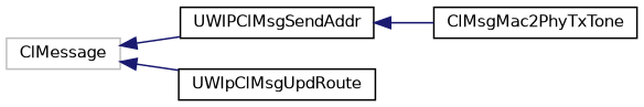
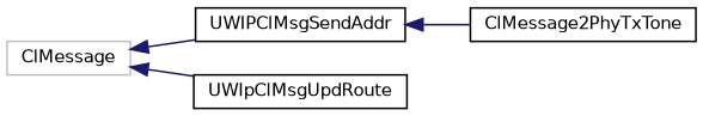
  digraph {
    rankdir=LR
    node [color=black fillcolor=white fontname=Helvetica fontsize=10 shape=record style=filled]
    edge [color=midnightblue dir=back fontname=Helvetica fontsize=10 labelfontname=Helvetica labelfontsize=10 style=solid]
    n1 [color=grey75 height=0.2 label=ClMessage width=0.4]
    n2 [height=0.2 label=UWIPClMsgSendAddr width=0.4]
    n3 [height=0.2 label=UWIpClMsgUpdRoute width=0.4]
-   n4 [height=0.2 label=ClMsgMac2PhyTxTone width=0.4]
+   n4 [height=0.2 label=ClMessage2PhyTxTone width=0.4]
    n1 -> n2
    n1 -> n3
    n2 -> n4
  }
